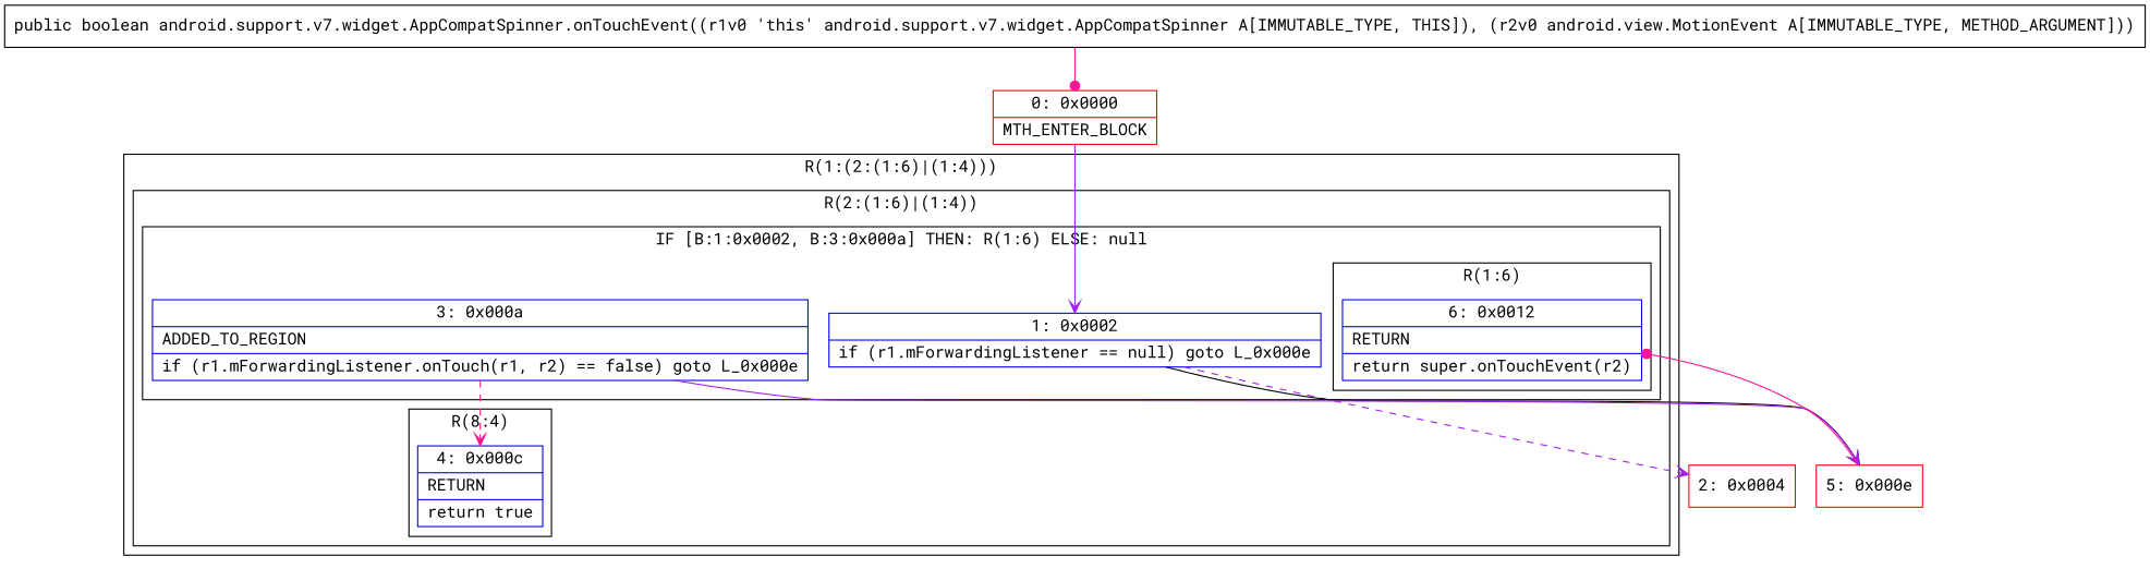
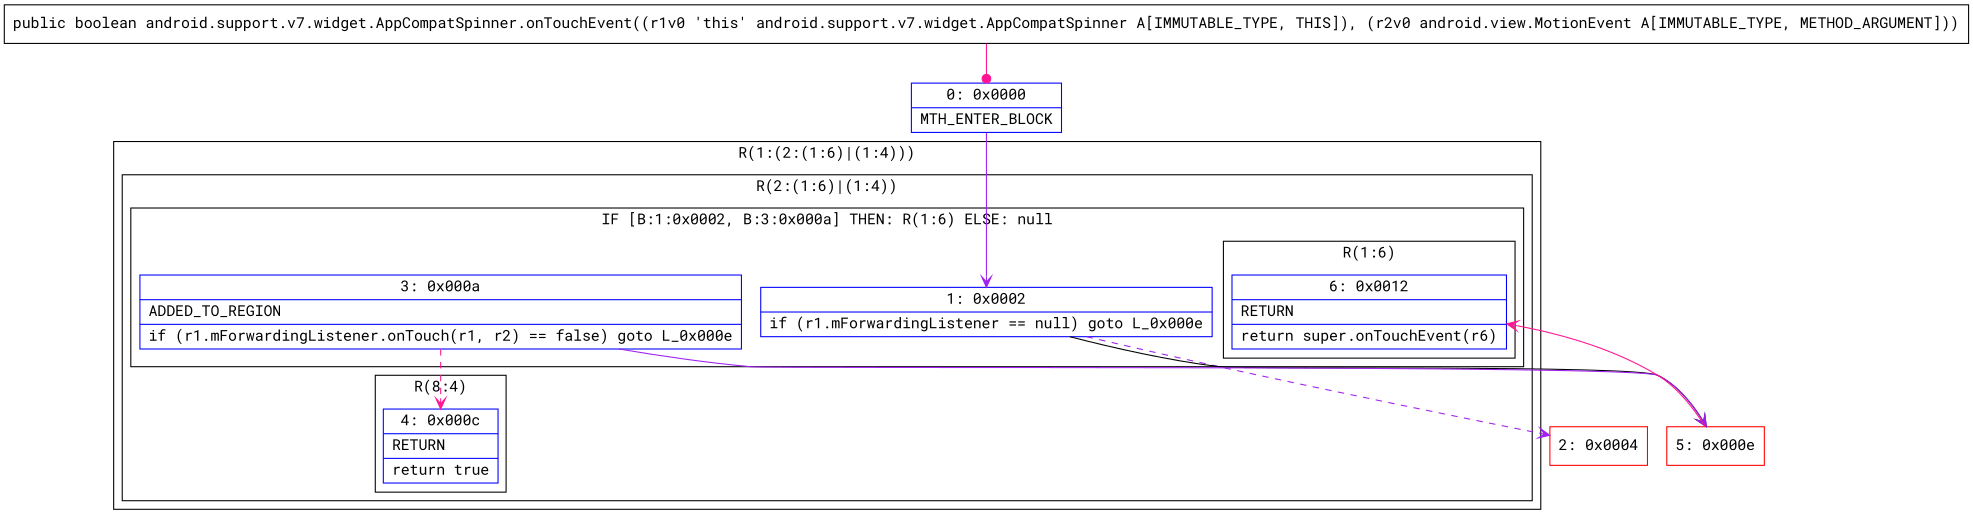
  digraph {
    fontname="Roboto Mono"
    node [color=blue fontname="Roboto Mono" shape=record]
    edge [arrowhead=vee color=purple fontname="Roboto Mono"]
-   n1 [label="{6\:\ 0x0012|RETURN\l|return super.onTouchEvent(r2)\l}"]
+   n1 [label="{6\:\ 0x0012|RETURN\l|return super.onTouchEvent(r6)\l}"]
    n2 [label="{1\:\ 0x0002|if (r1.mForwardingListener == null) goto L_0x000e\l}"]
    n3 [label="{3\:\ 0x000a|ADDED_TO_REGION\l|if (r1.mForwardingListener.onTouch(r1, r2) == false) goto L_0x000e\l}"]
    n4 [label="{4\:\ 0x000c|RETURN\l|return true\l}"]
    n5 [color=red label="{2\:\ 0x0004}"]
    n6 [color=red label="{5\:\ 0x000e}"]
-   n7 [color=red label="{0\:\ 0x0000|MTH_ENTER_BLOCK\l}"]
+   n7 [label="{0\:\ 0x0000|MTH_ENTER_BLOCK\l}"]
    n8 [label="{public boolean android.support.v7.widget.AppCompatSpinner.onTouchEvent((r1v0 'this' android.support.v7.widget.AppCompatSpinner A[IMMUTABLE_TYPE, THIS]), (r2v0 android.view.MotionEvent A[IMMUTABLE_TYPE, METHOD_ARGUMENT])) }" color=""]
    subgraph cluster_1 {
      label="R(1:(2:(1:6)|(1:4)))"
      subgraph cluster_2 {
        label="R(2:(1:6)|(1:4))"
        subgraph cluster_3 {
          label="IF [B:1:0x0002, B:3:0x000a] THEN: R(1:6) ELSE: null"
          n2
          n3
          subgraph cluster_4 {
            label="R(1:6)"
            n1
          }
        }
        subgraph cluster_5 {
          label="R(8:4)"
          n4
        }
      }
    }
    n2 -> n5 [style=dashed]
    n2 -> n6 [color=black]
    n3 -> n4 [color=deeppink style=dashed]
    n3 -> n6
-   n6 -> n1 [arrowhead=dot color=deeppink]
+   n6 -> n1 [color=deeppink]
    n7 -> n2
    n8 -> n7 [arrowhead=dot color=deeppink]
  }
